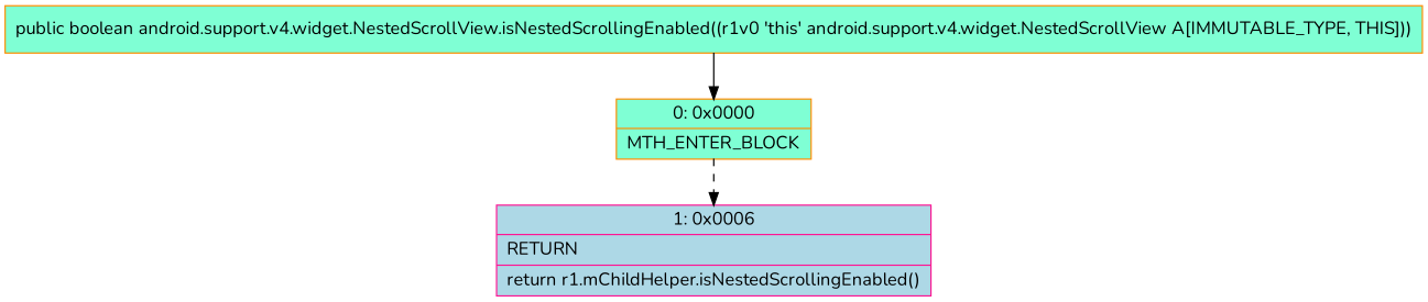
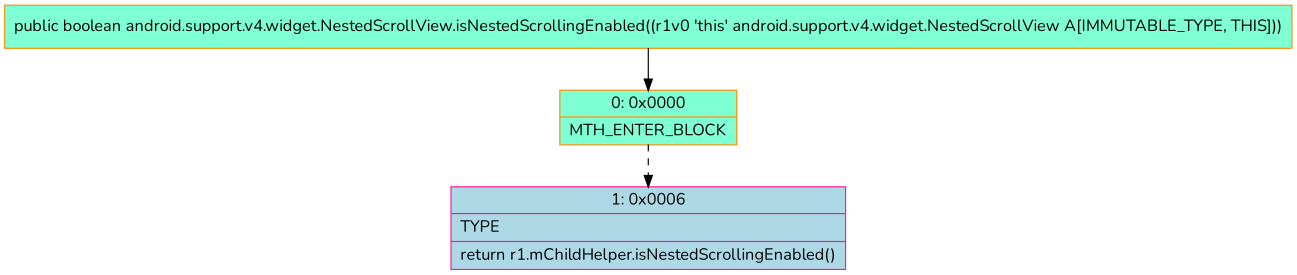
  digraph {
    fontname=Nunito
    node [shape=record style=filled fillcolor=aquamarine color=darkorange fontname=Nunito]
    edge [fontname=Nunito]
    n1 [label="{0\:\ 0x0000|MTH_ENTER_BLOCK\l}"]
-   n2 [label="{1\:\ 0x0006|RETURN\l|return r1.mChildHelper.isNestedScrollingEnabled()\l}" fillcolor=lightblue color=deeppink]
+   n2 [label="{1\:\ 0x0006|TYPE\l|return r1.mChildHelper.isNestedScrollingEnabled()\l}" fillcolor=lightblue color=deeppink]
    n3 [label="{public boolean android.support.v4.widget.NestedScrollView.isNestedScrollingEnabled((r1v0 'this' android.support.v4.widget.NestedScrollView A[IMMUTABLE_TYPE, THIS])) }"]
    n1 -> n2 [style=dashed]
    n3 -> n1 [style=solid]
  }
